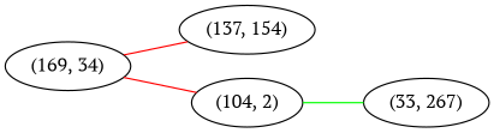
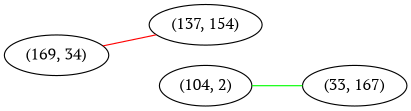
  graph {
    fontname="PT Serif"
    rankdir=LR
    node [fontname="PT Serif"]
    edge [color=red fontname="PT Serif" weight=1]
    n1 [label="(137, 154)"]
    "(169, 34)"
    "(104, 2)"
-   "(33, 167)" [label="(33, 267)"]
+   "(33, 167)"
    "(169, 34)" -- n1
-   "(169, 34)" -- "(104, 2)"
    "(104, 2)" -- "(33, 167)" [color=green weight=2]
  }
